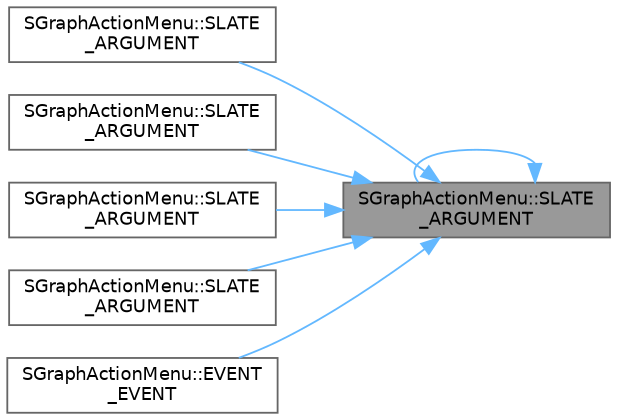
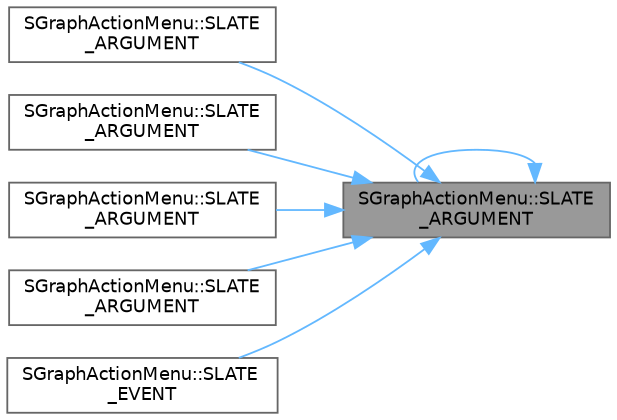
  digraph {
    rankdir=RL
    node [color=grey40 fillcolor=white fontname=Helvetica fontsize=10 shape=box style=filled]
    edge [color=steelblue1 dir=back fontname=Helvetica fontsize=10 labelfontname=Helvetica labelfontsize=10 style=solid]
    n1 [color=gray40 fillcolor=grey60 fontcolor=black height=0.2 label="SGraphActionMenu::SLATE\l_ARGUMENT" width=0.4]
    n2 [height=0.2 label="SGraphActionMenu::SLATE\l_ARGUMENT" width=0.4]
    n3 [height=0.2 label="SGraphActionMenu::SLATE\l_ARGUMENT" width=0.4]
    n4 [height=0.2 label="SGraphActionMenu::SLATE\l_ARGUMENT" width=0.4]
    n5 [height=0.2 label="SGraphActionMenu::SLATE\l_ARGUMENT" width=0.4]
-   n6 [height=0.2 label="SGraphActionMenu::EVENT\l_EVENT" width=0.4]
+   n6 [height=0.2 label="SGraphActionMenu::SLATE\l_EVENT" width=0.4]
    n1 -> n1
    n1 -> n2
    n1 -> n3
    n1 -> n4
    n1 -> n5
    n1 -> n6
  }
